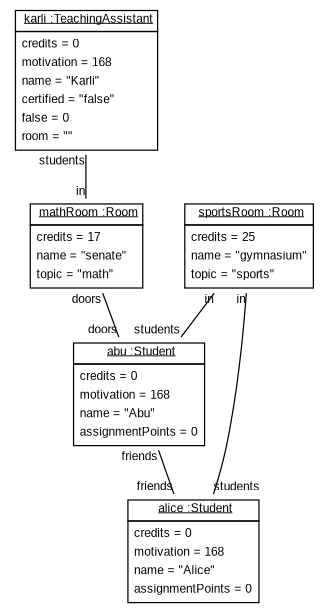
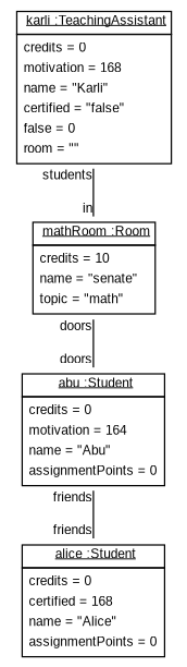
  graph {
    compound=true
    node [fontname=Arial fontsize=10 shape=none]
    edge [fontname=Arial fontsize=10 headlabel=students taillabel=in]
    n1 [label=<<table border='0' cellborder='1' cellspacing='0'> <tr> <td href="../examples/org/sdmlib/examples/studyrightWithAssignments/model/TeachingAssistant.java"> <u>karli :TeachingAssistant</u></td></tr><tr><td><table border='0' cellborder='0' cellspacing='0'><tr><td align='left'>credits = 0</td></tr><tr><td align='left'>motivation = 168</td></tr><tr><td align='left'>name = "Karli"</td></tr><tr><td align='left'>certified = "false"</td></tr><tr><td align='left'>false = 0</td></tr><tr><td align='left'>room = ""</td></tr></table></td></tr></table>>]
-   n2 [label=<<table border='0' cellborder='1' cellspacing='0'> <tr> <td href="../examples/org/sdmlib/examples/studyrightWithAssignments/model/Room.java"> <u>mathRoom :Room</u></td></tr><tr><td><table border='0' cellborder='0' cellspacing='0'><tr><td align='left'>credits = 17</td></tr><tr><td align='left'>name = "senate"</td></tr><tr><td align='left'>topic = "math"</td></tr></table></td></tr></table>>]
-   n3 [label=<<table border='0' cellborder='1' cellspacing='0'> <tr> <td href="../examples/org/sdmlib/examples/studyrightWithAssignments/model/Student.java"> <u>abu :Student</u></td></tr><tr><td><table border='0' cellborder='0' cellspacing='0'><tr><td align='left'>credits = 0</td></tr><tr><td align='left'>motivation = 168</td></tr><tr><td align='left'>name = "Abu"</td></tr><tr><td align='left'>assignmentPoints = 0</td></tr></table></td></tr></table>>]
-   n4 [label=<<table border='0' cellborder='1' cellspacing='0'> <tr> <td href="../examples/org/sdmlib/examples/studyrightWithAssignments/model/Room.java"> <u>sportsRoom :Room</u></td></tr><tr><td><table border='0' cellborder='0' cellspacing='0'><tr><td align='left'>credits = 25</td></tr><tr><td align='left'>name = "gymnasium"</td></tr><tr><td align='left'>topic = "sports"</td></tr></table></td></tr></table>>]
-   n5 [label=<<table border='0' cellborder='1' cellspacing='0'> <tr> <td href="../examples/org/sdmlib/examples/studyrightWithAssignments/model/Student.java"> <u>alice :Student</u></td></tr><tr><td><table border='0' cellborder='0' cellspacing='0'><tr><td align='left'>credits = 0</td></tr><tr><td align='left'>motivation = 168</td></tr><tr><td align='left'>name = "Alice"</td></tr><tr><td align='left'>assignmentPoints = 0</td></tr></table></td></tr></table>>]
+   n2 [label=<<table border='0' cellborder='1' cellspacing='0'> <tr> <td href="../examples/org/sdmlib/examples/studyrightWithAssignments/model/Room.java"> <u>mathRoom :Room</u></td></tr><tr><td><table border='0' cellborder='0' cellspacing='0'><tr><td align='left'>credits = 10</td></tr><tr><td align='left'>name = "senate"</td></tr><tr><td align='left'>topic = "math"</td></tr></table></td></tr></table>>]
+   n3 [label=<<table border='0' cellborder='1' cellspacing='0'> <tr> <td href="../examples/org/sdmlib/examples/studyrightWithAssignments/model/Student.java"> <u>abu :Student</u></td></tr><tr><td><table border='0' cellborder='0' cellspacing='0'><tr><td align='left'>credits = 0</td></tr><tr><td align='left'>motivation = 164</td></tr><tr><td align='left'>name = "Abu"</td></tr><tr><td align='left'>assignmentPoints = 0</td></tr></table></td></tr></table>>]
+   n5 [label=<<table border='0' cellborder='1' cellspacing='0'> <tr> <td href="../examples/org/sdmlib/examples/studyrightWithAssignments/model/Student.java"> <u>alice :Student</u></td></tr><tr><td><table border='0' cellborder='0' cellspacing='0'><tr><td align='left'>credits = 0</td></tr><tr><td align='left'>certified = 168</td></tr><tr><td align='left'>name = "Alice"</td></tr><tr><td align='left'>assignmentPoints = 0</td></tr></table></td></tr></table>>]
    n1 -- n2 [headlabel=in taillabel=students]
    n2 -- n3 [headlabel=doors taillabel=doors]
    n3 -- n5 [headlabel=friends taillabel=friends]
-   n4 -- n3
-   n4 -- n5
  }
